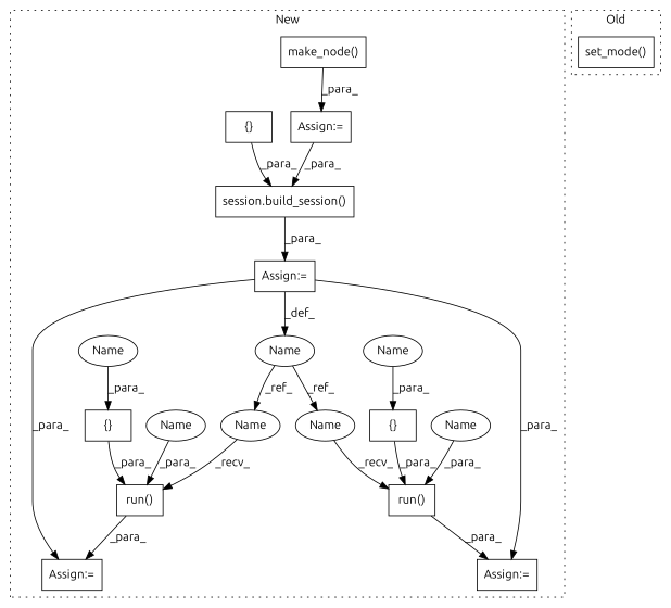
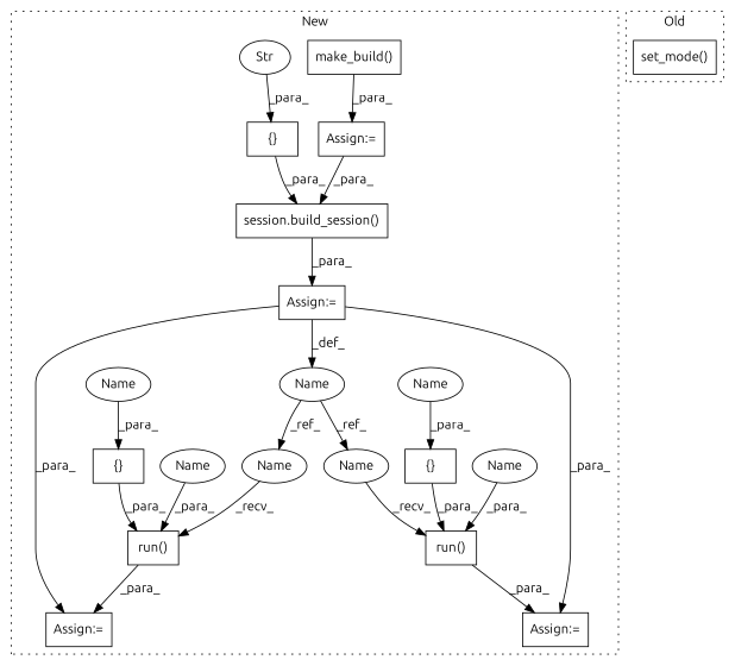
  digraph {
    fontname=Ubuntu
    node [a=87 fontname=Ubuntu l="1,1" s="10514,10533" shape=box]
    edge [fontname=Ubuntu]
    n1 [a=75 l="12,1" label="run()" s="10496,10534"]
-   n2 [a=75 l="17,138" label="make_node()" s="9790,9814"]
+   n2 [a=75 l="17,138" label="make_build()" s="9790,9814"]
    n3 [a=59 l="1,0" label="{}" s="10060,10083"]
+   n4 [a=66 l=22 label=Str s=10061 shape=ellipse]
    n5 [a=95 label="{}"]
    n6 [a=68 l=3 label="Assign:=" s=10036]
    n7 [a=68 l=3 label="Assign:=" s=9966]
    n8 [a=68 l=3 label="Assign:=" s=10493]
    n9 [a=75 l="14,1" label="session.build_session()" s="10039,10084"]
    n10 [a=95 label="{}" s="10819,10838"]
    n11 [a=75 l="12,1" label="run()" s="10801,10839"]
    n12 [l=7 label=Name s=10029 shape=ellipse]
    n13 [a=68 l=3 label="Assign:=" s=10798]
    n14 [l=7 label=Name s=10801 shape=ellipse]
    n15 [l=7 label=Name s=10496 shape=ellipse]
    n16 [l=4 label=Name s=10508 shape=ellipse]
    n17 [l=4 label=Name s=10813 shape=ellipse]
    n18 [label=Name shape=ellipse]
    n19 [label=Name s="10819,10838" shape=ellipse]
    n20 [a=75 l="15,1" label="set_mode()" s="4011,4052"]
    subgraph cluster_1 {
      label=New
      style=dotted
      n1
      n2
      n3
+     n4
      n5
      n6
      n7
      n8
      n9
      n10
      n11
      n12
      n13
      n14
      n15
      n16
      n17
      n18
      n19
    }
    subgraph cluster_2 {
      label=Old
      style=dotted
      n20
    }
    n1 -> n8 [label=_para_]
    n2 -> n7 [label=_para_]
    n3 -> n9 [label=_para_]
+   n4 -> n3 [label=_para_]
    n5 -> n1 [label=_para_]
    n6 -> n8 [label=_para_]
    n6 -> n12 [label=_def_]
    n6 -> n13 [label=_para_]
    n7 -> n9 [label=_para_]
    n9 -> n6 [label=_para_]
    n10 -> n11 [label=_para_]
    n11 -> n13 [label=_para_]
    n12 -> n14 [label=_ref_]
    n12 -> n15 [label=_ref_]
    n14 -> n11 [label=_recv_]
    n15 -> n1 [label=_recv_]
    n16 -> n1 [label=_para_]
    n17 -> n11 [label=_para_]
    n18 -> n5 [label=_para_]
    n19 -> n10 [label=_para_]
  }
